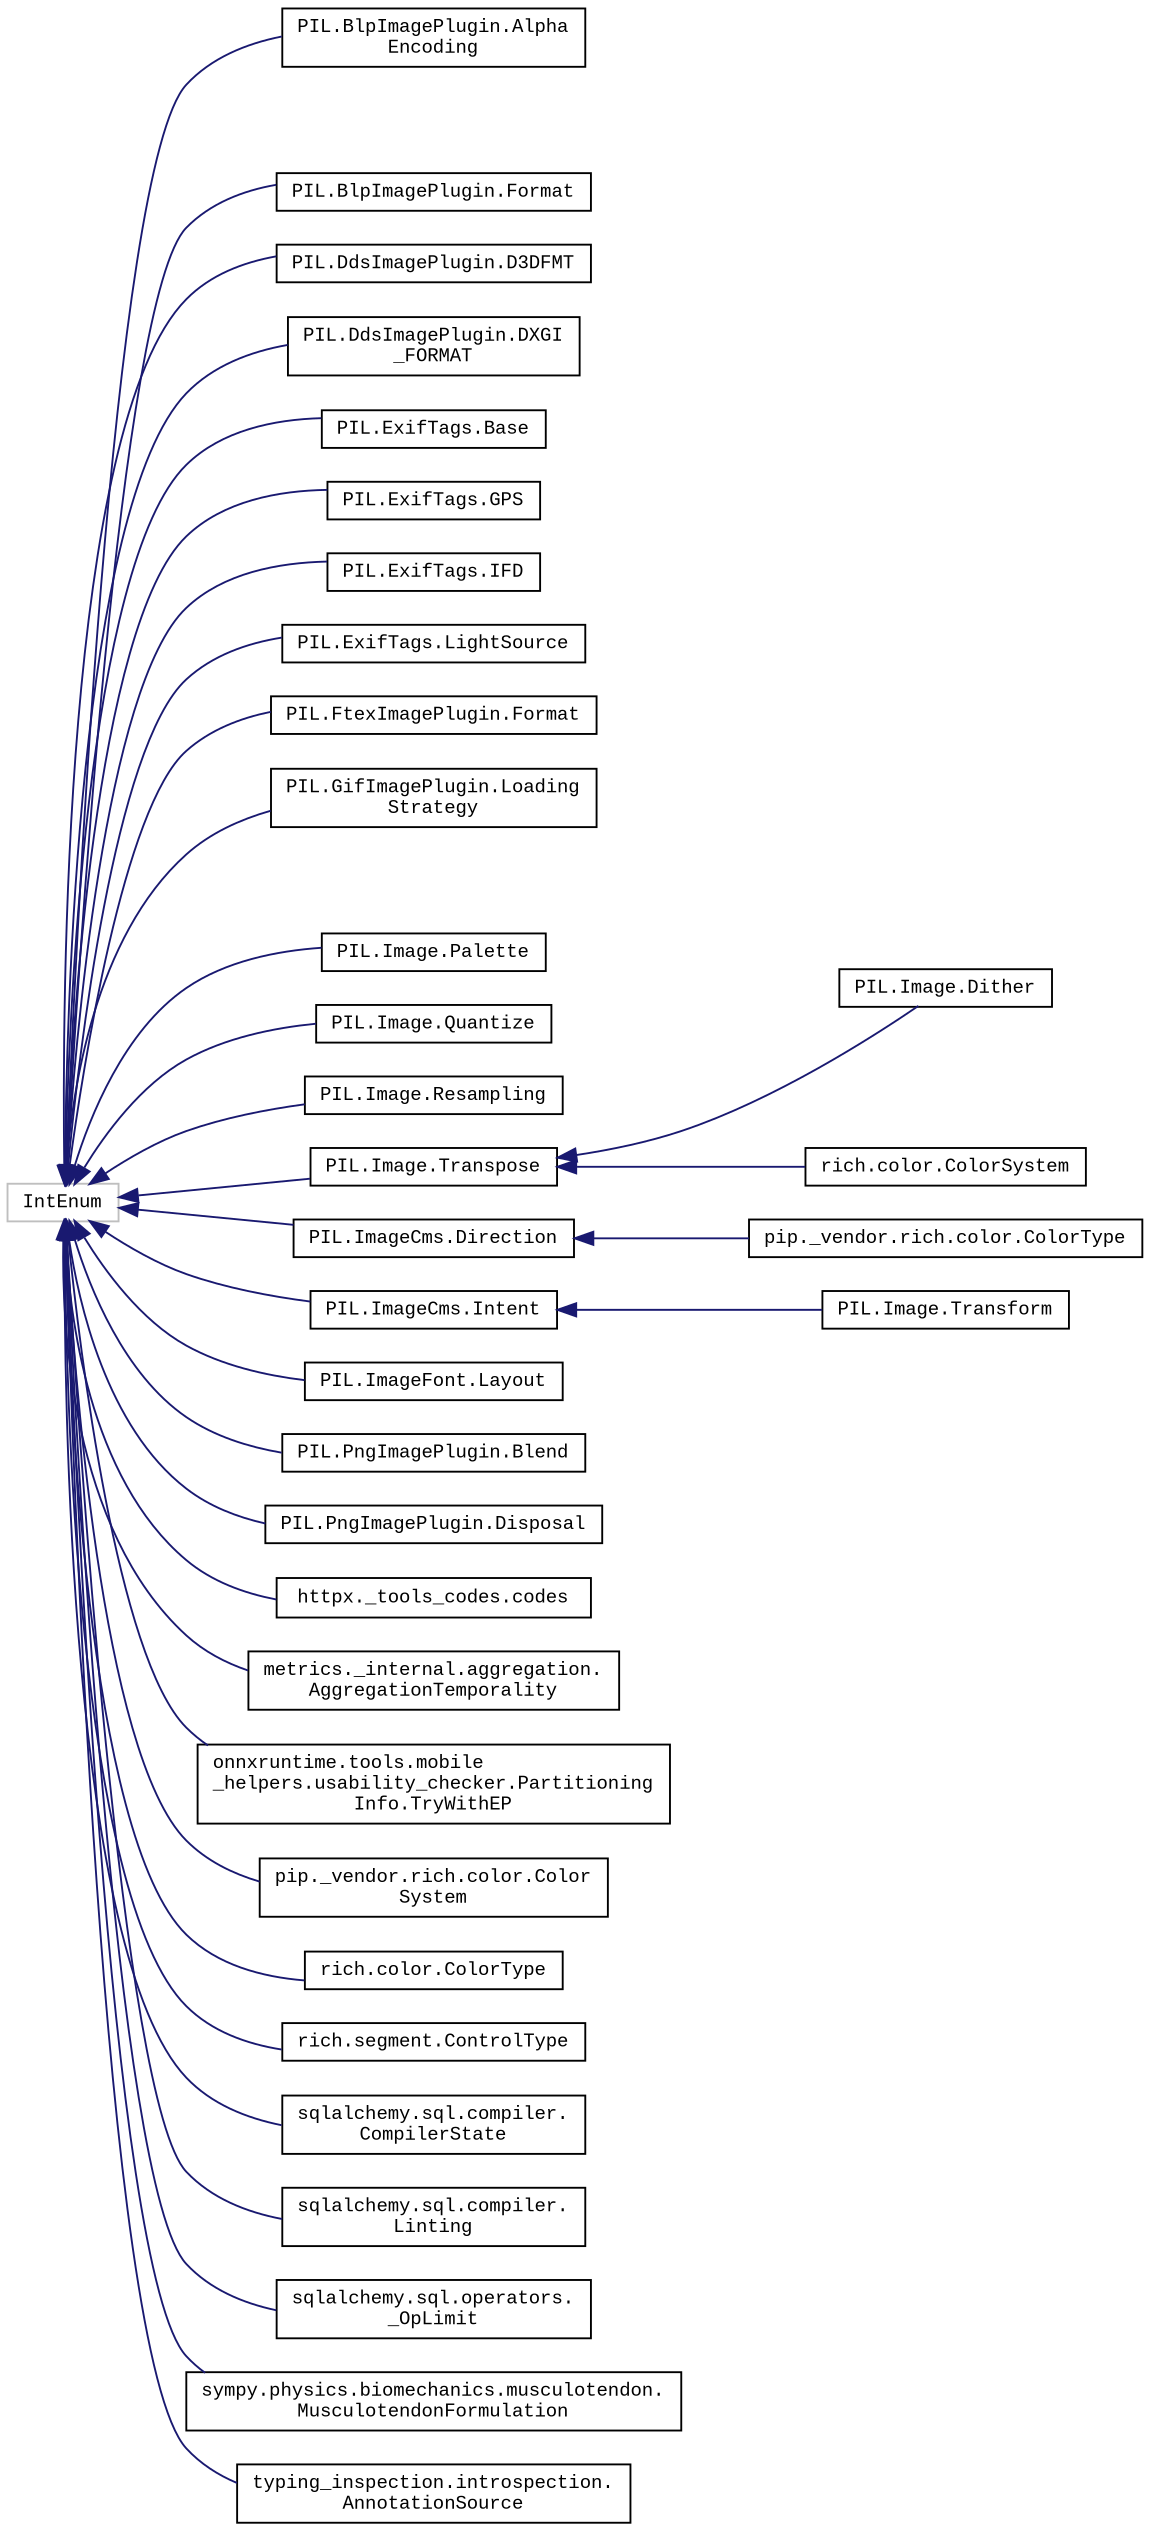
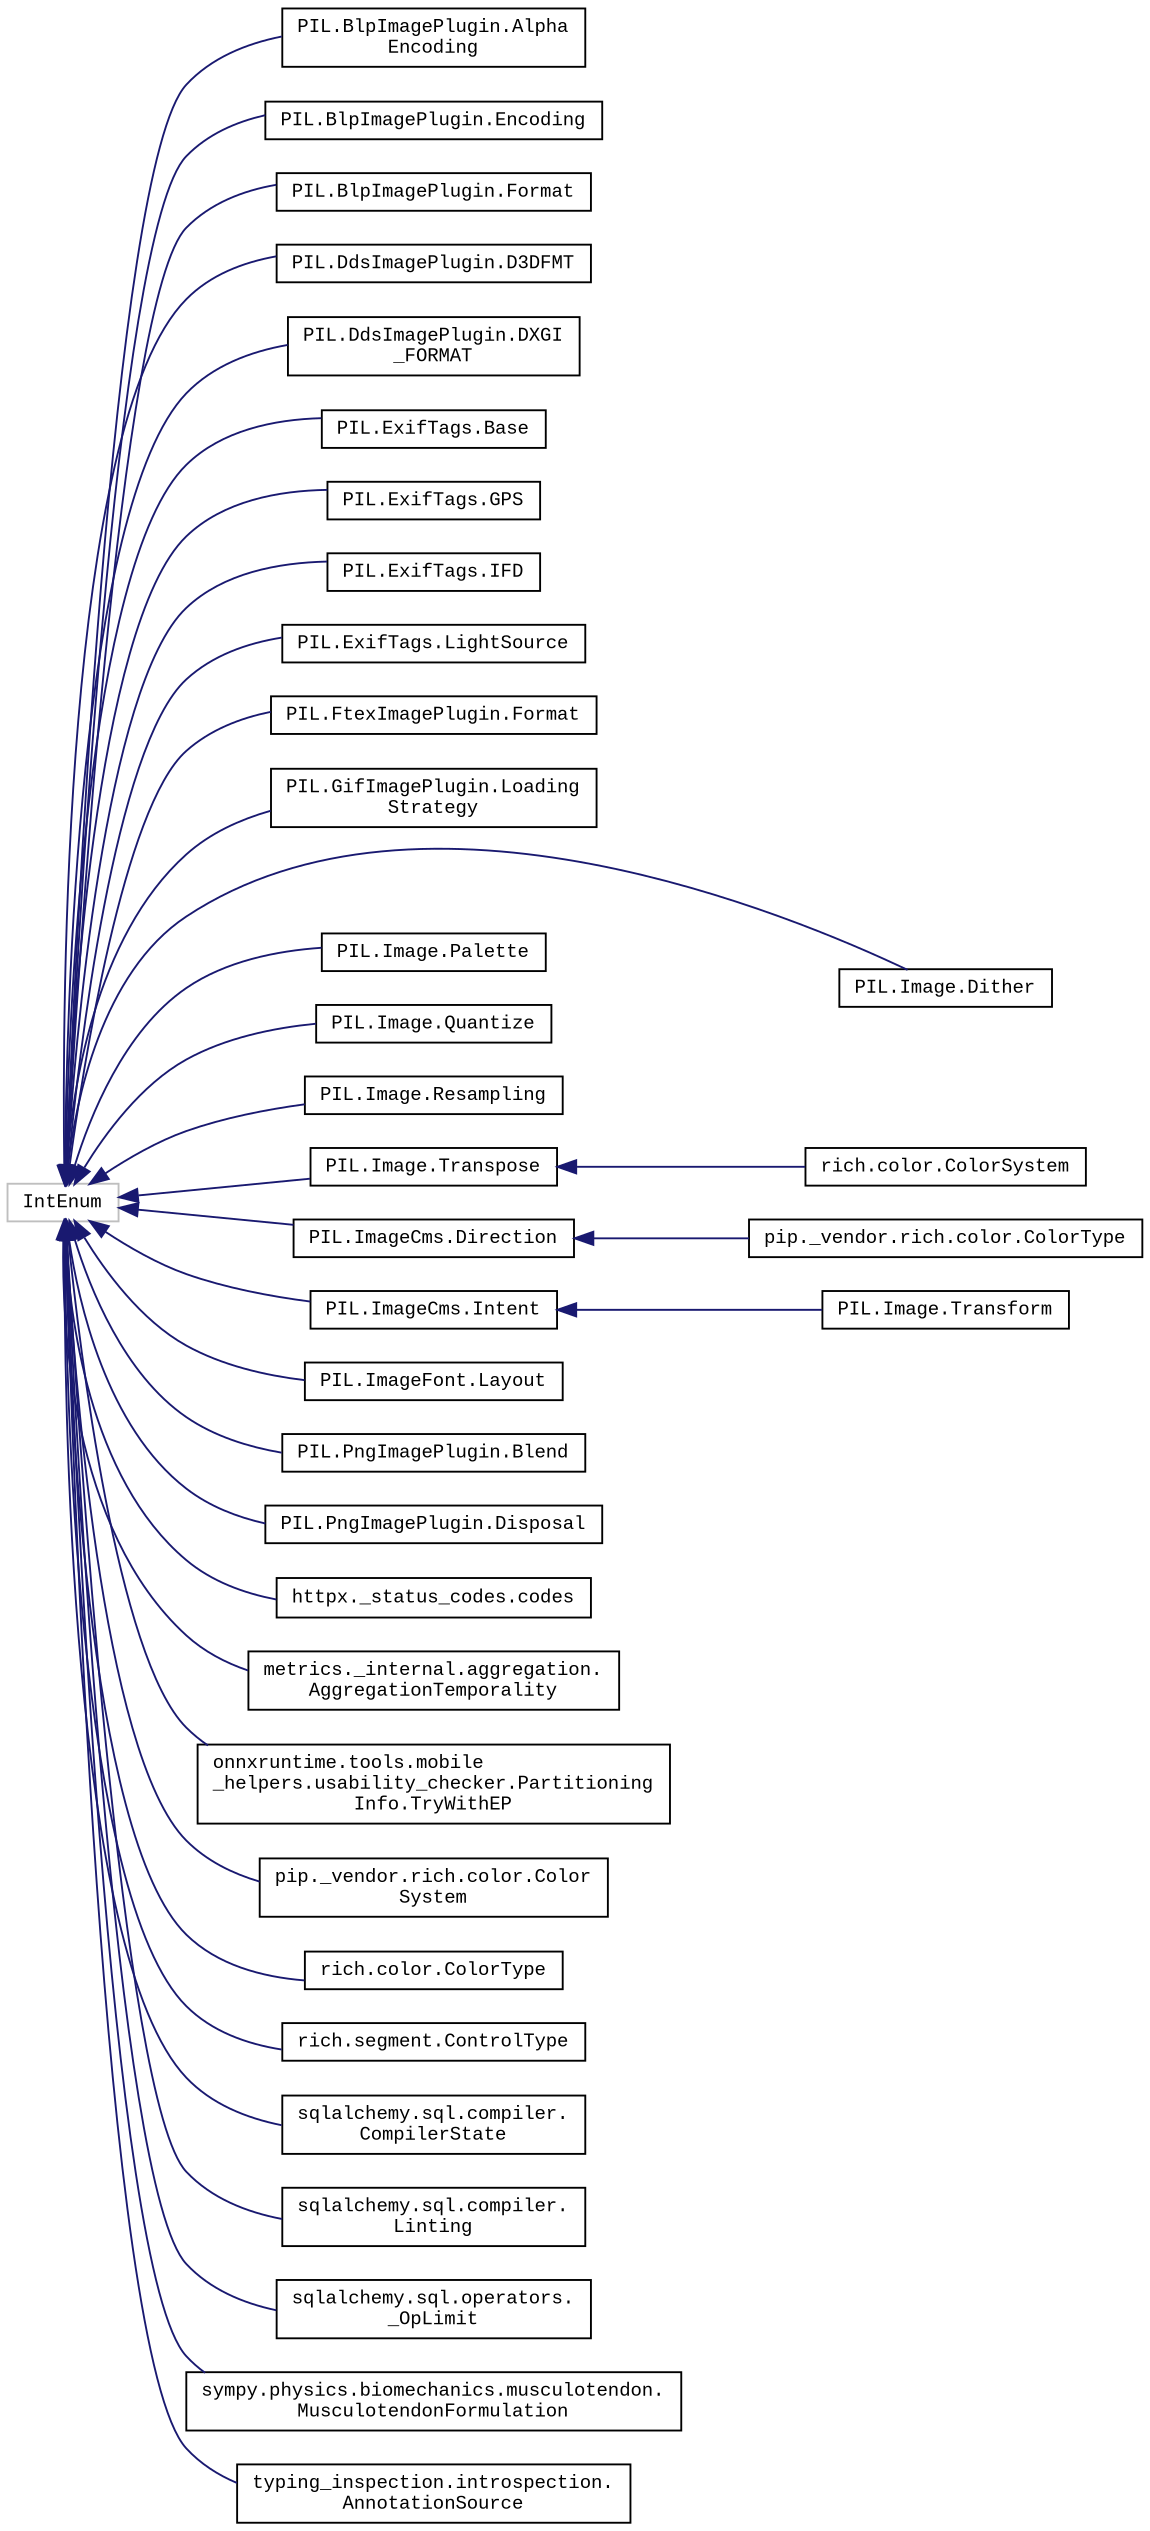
  digraph {
    fontname="Liberation Mono"
    rankdir=LR
    node [color=black fillcolor=white fontname="Liberation Mono" fontsize=10 shape=record style=filled]
    edge [color=midnightblue dir=back fontname="Liberation Mono" fontsize=10 labelfontname=Helvetica labelfontsize=10 style=solid]
    n1 [color=grey75 height=0.2 label=IntEnum width=0.4]
    n2 [height=0.2 label="PIL.BlpImagePlugin.Alpha\lEncoding" width=0.4]
+   n3 [height=0.2 label="PIL.BlpImagePlugin.Encoding" width=0.4]
    n4 [height=0.2 label="PIL.BlpImagePlugin.Format" width=0.4]
    n5 [height=0.2 label="PIL.DdsImagePlugin.D3DFMT" width=0.4]
    n6 [height=0.2 label="PIL.DdsImagePlugin.DXGI\l_FORMAT" width=0.4]
    n7 [height=0.2 label="PIL.ExifTags.Base" width=0.4]
    n8 [height=0.2 label="PIL.ExifTags.GPS" width=0.4]
    n9 [height=0.2 label="PIL.ExifTags.IFD" width=0.4]
    n10 [height=0.2 label="PIL.ExifTags.LightSource" width=0.4]
    n11 [height=0.2 label="PIL.FtexImagePlugin.Format" width=0.4]
    n12 [height=0.2 label="PIL.GifImagePlugin.Loading\lStrategy" width=0.4]
    n13 [height=0.2 label="PIL.Image.Dither" width=0.4]
    n14 [height=0.2 label="PIL.Image.Palette" width=0.4]
    n15 [height=0.2 label="PIL.Image.Quantize" width=0.4]
    n16 [height=0.2 label="PIL.Image.Resampling" width=0.4]
    n17 [height=0.2 label="PIL.Image.Transpose" width=0.4]
    n18 [height=0.2 label="PIL.ImageCms.Direction" width=0.4]
    n19 [height=0.2 label="PIL.ImageCms.Intent" width=0.4]
    n20 [height=0.2 label="PIL.ImageFont.Layout" width=0.4]
    n21 [height=0.2 label="PIL.PngImagePlugin.Blend" width=0.4]
    n22 [height=0.2 label="PIL.PngImagePlugin.Disposal" width=0.4]
-   n23 [height=0.2 label="httpx._tools_codes.codes" width=0.4]
+   n23 [height=0.2 label="httpx._status_codes.codes" width=0.4]
    n24 [height=0.2 label="metrics._internal.aggregation.\lAggregationTemporality" width=0.4]
    n25 [height=0.2 label="onnxruntime.tools.mobile\l_helpers.usability_checker.Partitioning\lInfo.TryWithEP" width=0.4]
    n26 [height=0.2 label="pip._vendor.rich.color.Color\lSystem" width=0.4]
    n27 [height=0.2 label="rich.color.ColorType" width=0.4]
    n28 [height=0.2 label="rich.segment.ControlType" width=0.4]
    n29 [height=0.2 label="sqlalchemy.sql.compiler.\lCompilerState" width=0.4]
    n30 [height=0.2 label="sqlalchemy.sql.compiler.\lLinting" width=0.4]
    n31 [height=0.2 label="sqlalchemy.sql.operators.\l_OpLimit" width=0.4]
    n32 [height=0.2 label="sympy.physics.biomechanics.musculotendon.\lMusculotendonFormulation" width=0.4]
    n33 [height=0.2 label="typing_inspection.introspection.\lAnnotationSource" width=0.4]
    n34 [height=0.2 label="PIL.Image.Transform" width=0.4]
    n35 [height=0.2 label="rich.color.ColorSystem" width=0.4]
    n36 [height=0.2 label="pip._vendor.rich.color.ColorType" width=0.4]
    n1 -> n2
+   n1 -> n3
    n1 -> n4
    n1 -> n5
    n1 -> n6
    n1 -> n7
    n1 -> n8
    n1 -> n9
    n1 -> n10
    n1 -> n11
    n1 -> n12
-   n17 -> n13
+   n1 -> n13
    n1 -> n14
    n1 -> n15
    n1 -> n16
    n1 -> n17
    n1 -> n18
    n1 -> n19
    n1 -> n20
    n1 -> n21
    n1 -> n22
    n1 -> n23
    n1 -> n24
    n1 -> n25
    n1 -> n26
    n1 -> n27
    n1 -> n28
    n1 -> n29
    n1 -> n30
    n1 -> n31
    n1 -> n32
    n1 -> n33
    n17 -> n35
    n18 -> n36
    n19 -> n34
  }
